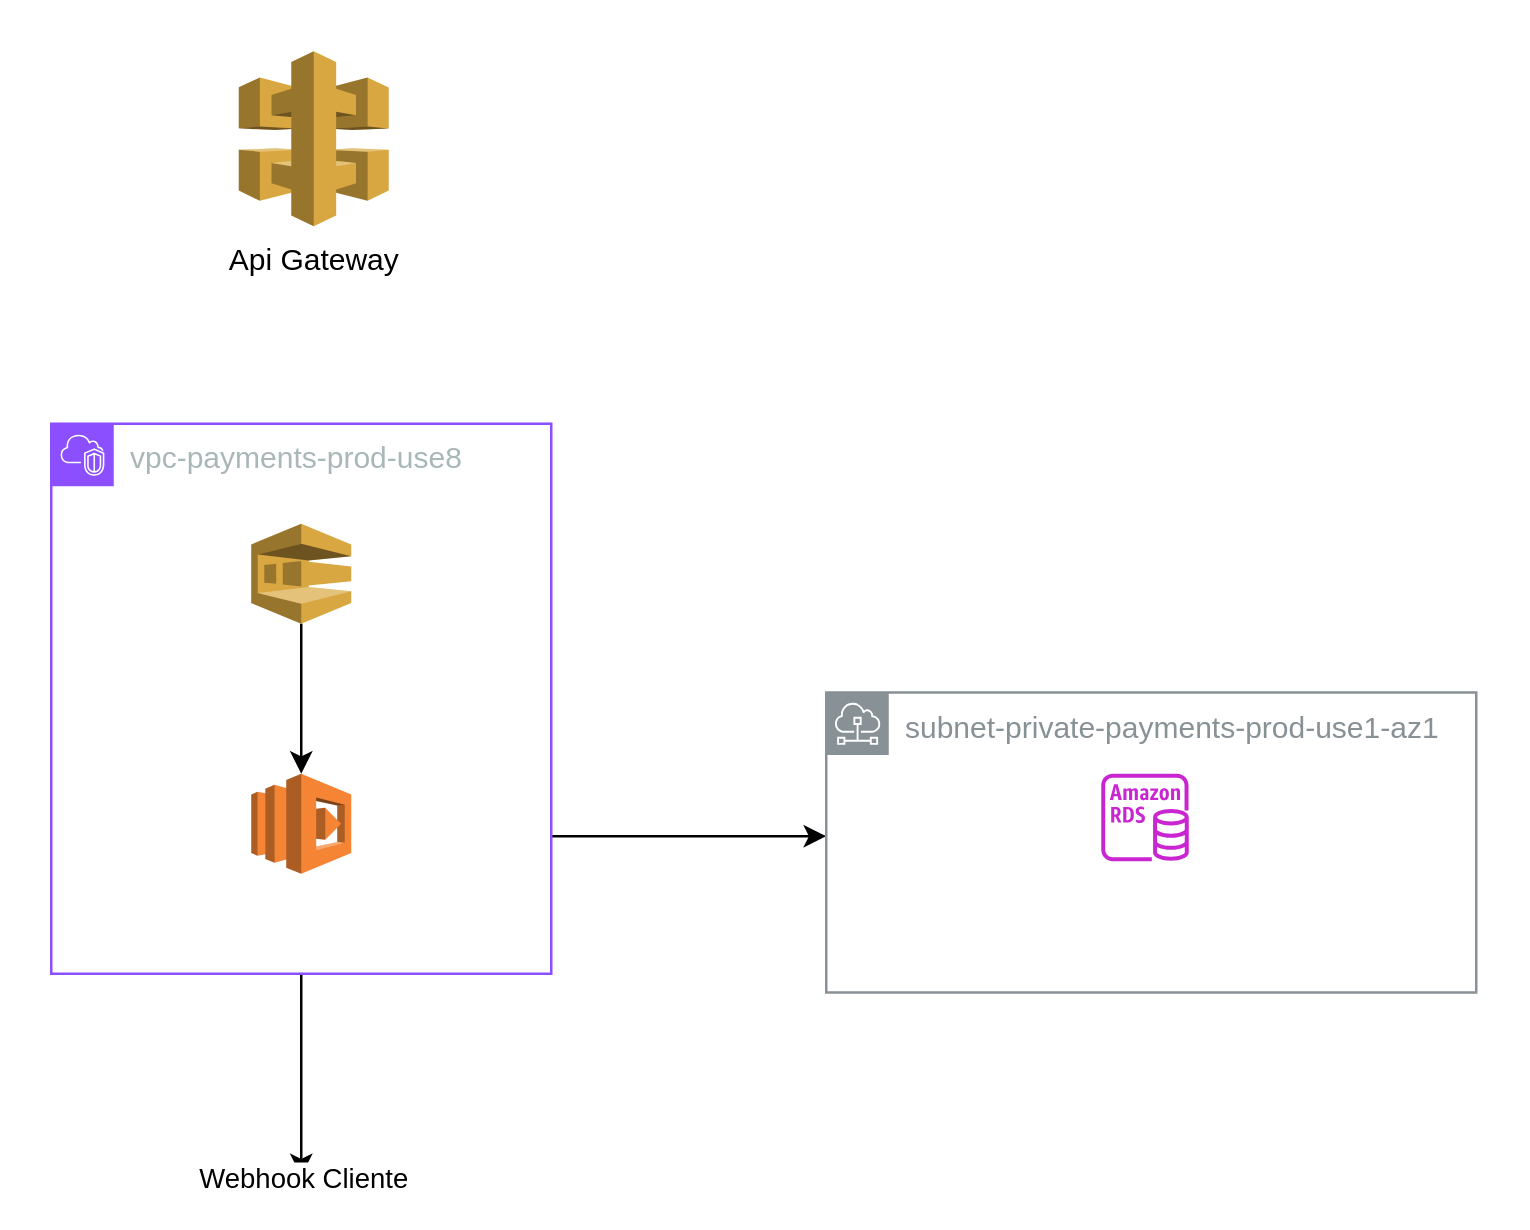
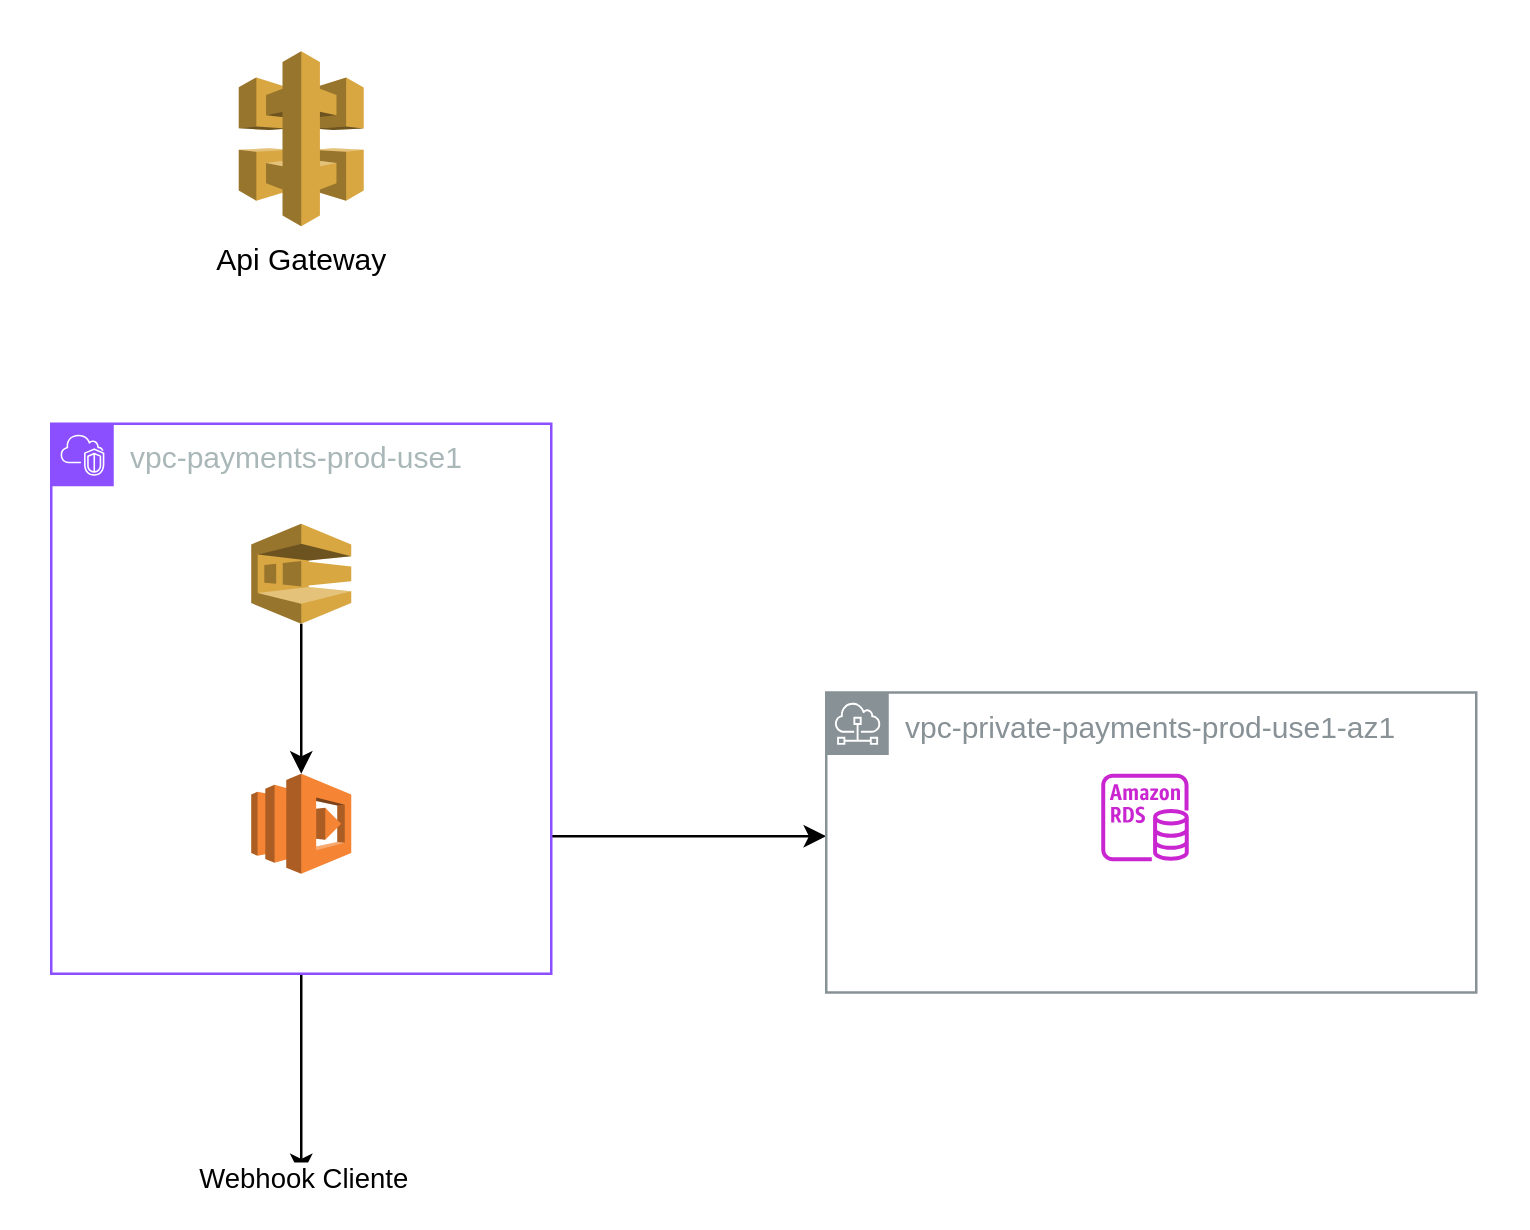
  <mxCell id="0" />
  <mxCell id="1" parent="0" />
  <mxCell id="2" style="edgeStyle=orthogonalEdgeStyle;rounded=0;orthogonalLoop=1;jettySize=auto;html=1;exitX=1;exitY=0.75;exitDx=0;exitDy=0;" edge="1" parent="1" source="5"><mxGeometry relative="1" as="geometry"><mxPoint x="330" y="334" as="targetPoint" /></mxGeometry></mxCell>
  <mxCell id="3" style="edgeStyle=orthogonalEdgeStyle;rounded=0;orthogonalLoop=1;jettySize=auto;html=1;exitX=0.5;exitY=1;exitDx=0;exitDy=0;" edge="1" parent="1" source="5"><mxGeometry relative="1" as="geometry"><mxPoint x="120" y="470" as="targetPoint" /></mxGeometry></mxCell>
  <mxCell id="4" value="Webhook Cliente" style="edgeLabel;html=1;align=center;verticalAlign=middle;resizable=0;points=[];" vertex="1" connectable="0" parent="3"><mxGeometry x="1.0" y="1" relative="1" as="geometry"><mxPoint as="offset" /></mxGeometry></mxCell>
- <mxCell id="5" value="vpc-payments-prod-use8" style="points=[[0,0],[0.25,0],[0.5,0],[0.75,0],[1,0],[1,0.25],[1,0.5],[1,0.75],[1,1],[0.75,1],[0.5,1],[0.25,1],[0,1],[0,0.75],[0,0.5],[0,0.25]];outlineConnect=0;gradientColor=none;html=1;whiteSpace=wrap;fontSize=12;fontStyle=0;container=1;pointerEvents=0;collapsible=0;recursiveResize=0;shape=mxgraph.aws4.group;grIcon=mxgraph.aws4.group_vpc2;strokeColor=#8C4FFF;fillColor=none;verticalAlign=top;align=left;spacingLeft=30;fontColor=#AAB7B8;dashed=0;" vertex="1" parent="1"><mxGeometry x="20" y="169" width="200" height="220" as="geometry" /></mxCell>
+ <mxCell id="5" value="vpc-payments-prod-use1" style="points=[[0,0],[0.25,0],[0.5,0],[0.75,0],[1,0],[1,0.25],[1,0.5],[1,0.75],[1,1],[0.75,1],[0.5,1],[0.25,1],[0,1],[0,0.75],[0,0.5],[0,0.25]];outlineConnect=0;gradientColor=none;html=1;whiteSpace=wrap;fontSize=12;fontStyle=0;container=1;pointerEvents=0;collapsible=0;recursiveResize=0;shape=mxgraph.aws4.group;grIcon=mxgraph.aws4.group_vpc2;strokeColor=#8C4FFF;fillColor=none;verticalAlign=top;align=left;spacingLeft=30;fontColor=#AAB7B8;dashed=0;" vertex="1" parent="1"><mxGeometry x="20" y="169" width="200" height="220" as="geometry" /></mxCell>
  <mxCell id="6" value="" style="outlineConnect=0;dashed=0;verticalLabelPosition=bottom;verticalAlign=top;align=center;html=1;shape=mxgraph.aws3.sqs;fillColor=#D9A741;gradientColor=none;" vertex="1" parent="5"><mxGeometry x="80" y="40" width="40" height="40" as="geometry" /></mxCell>
  <mxCell id="7" value="" style="outlineConnect=0;dashed=0;verticalLabelPosition=bottom;verticalAlign=top;align=center;html=1;shape=mxgraph.aws3.lambda;fillColor=#F58534;gradientColor=none;" vertex="1" parent="5"><mxGeometry x="80" y="140" width="40" height="40" as="geometry" /></mxCell>
  <mxCell id="8" style="edgeStyle=orthogonalEdgeStyle;rounded=0;orthogonalLoop=1;jettySize=auto;html=1;exitX=0.5;exitY=1;exitDx=0;exitDy=0;exitPerimeter=0;entryX=0.5;entryY=0;entryDx=0;entryDy=0;entryPerimeter=0;" edge="1" parent="5" source="6" target="7"><mxGeometry relative="1" as="geometry" /></mxCell>
- <mxCell id="9" value="subnet-private-payments-prod-use1-az1" style="sketch=0;outlineConnect=0;gradientColor=none;html=1;whiteSpace=wrap;fontSize=12;fontStyle=0;shape=mxgraph.aws4.group;grIcon=mxgraph.aws4.group_subnet;strokeColor=#879196;fillColor=none;verticalAlign=top;align=left;spacingLeft=30;fontColor=#879196;dashed=0;" vertex="1" parent="1"><mxGeometry x="330" y="276.5" width="260" height="120" as="geometry" /></mxCell>
+ <mxCell id="9" value="vpc-private-payments-prod-use1-az1" style="sketch=0;outlineConnect=0;gradientColor=none;html=1;whiteSpace=wrap;fontSize=12;fontStyle=0;shape=mxgraph.aws4.group;grIcon=mxgraph.aws4.group_subnet;strokeColor=#879196;fillColor=none;verticalAlign=top;align=left;spacingLeft=30;fontColor=#879196;dashed=0;" vertex="1" parent="1"><mxGeometry x="330" y="276.5" width="260" height="120" as="geometry" /></mxCell>
  <mxCell id="10" value="" style="sketch=0;outlineConnect=0;fontColor=#232F3E;gradientColor=none;fillColor=#C925D1;strokeColor=none;dashed=0;verticalLabelPosition=bottom;verticalAlign=top;align=center;html=1;fontSize=12;fontStyle=0;aspect=fixed;pointerEvents=1;shape=mxgraph.aws4.rds_instance;" vertex="1" parent="1"><mxGeometry x="440" y="309" width="35" height="35" as="geometry" /></mxCell>
- <mxCell id="11" value="Api Gateway" style="outlineConnect=0;dashed=0;verticalLabelPosition=bottom;verticalAlign=top;align=center;html=1;shape=mxgraph.aws3.api_gateway;fillColor=#D9A741;gradientColor=none;" vertex="1" parent="1"><mxGeometry x="95" y="20" width="60" height="70" as="geometry" /></mxCell>
+ <mxCell id="11" value="Api Gateway" style="outlineConnect=0;dashed=0;verticalLabelPosition=bottom;verticalAlign=top;align=center;html=1;shape=mxgraph.aws3.api_gateway;fillColor=#D9A741;gradientColor=none;" vertex="1" parent="1"><mxGeometry x="95" y="20" width="50" height="70" as="geometry" /></mxCell>
